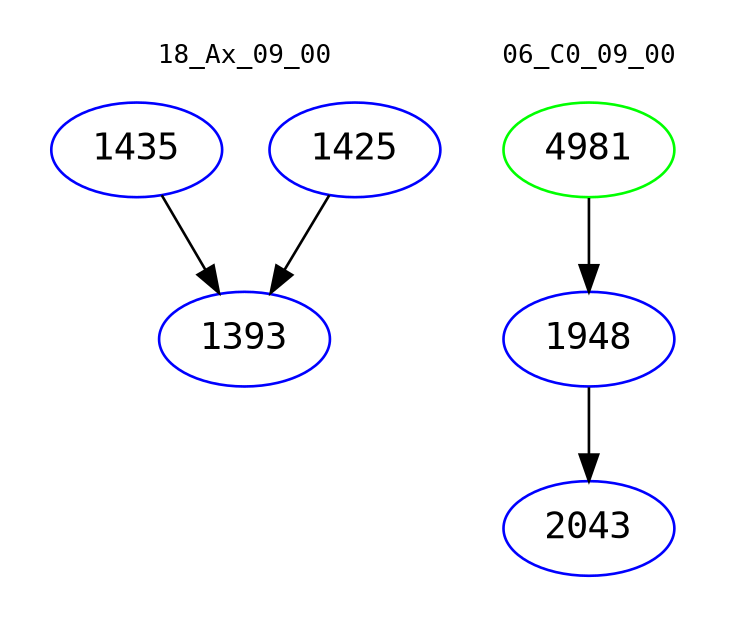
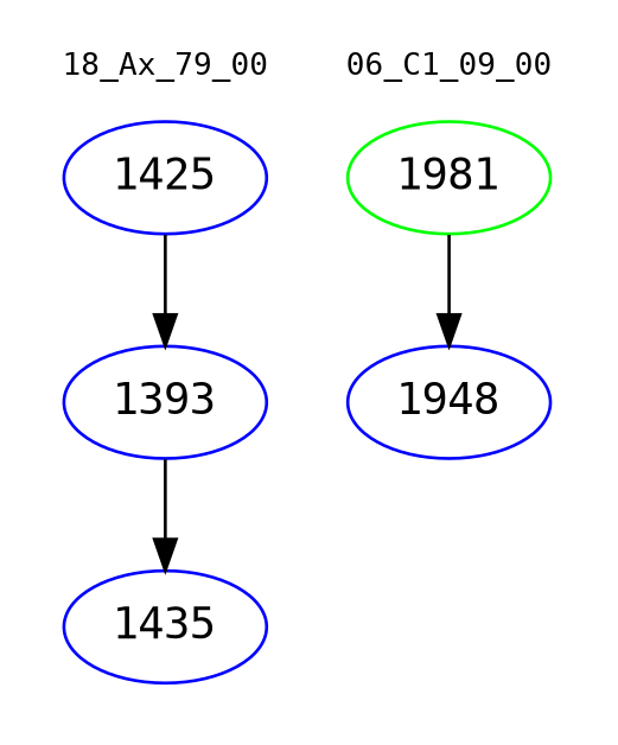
  digraph {
    fontname="DejaVu Sans Mono"
    node [color=blue fontname="DejaVu Sans Mono"]
    edge [color=black fontname="DejaVu Sans Mono"]
    n1 [label=1425]
    n2 [label=1393]
    n3 [label=1435]
-   n4 [color=green label=4981]
+   n4 [color=green label=1981]
    n5 [label=1948]
-   n6 [label=2043]
    subgraph cluster_1 {
      color=white
      fontsize=10
-     label="18_Ax_09_00"
+     label="18_Ax_79_00"
      n1
      n2
      n3
    }
    subgraph cluster_2 {
      color=white
      fontsize=10
-     label="06_C0_09_00"
+     label="06_C1_09_00"
      n4
      n5
-     n6
    }
    n1 -> n2
-   n3 -> n2
+   n2 -> n3
    n4 -> n5
-   n5 -> n6
  }
